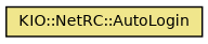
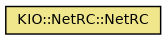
  digraph {
    rankdir=LR
    fontname="DejaVu Sans"
-   n1 [color=black fillcolor=khaki fontname="DejaVu Sans" fontsize=10 height=0.2 label="KIO::NetRC::AutoLogin" shape=record style=filled width=0.4]
+   n1 [color=black fillcolor=khaki fontname="DejaVu Sans" fontsize=10 height=0.2 label="KIO::NetRC::NetRC" shape=record style=filled width=0.4]
  }
